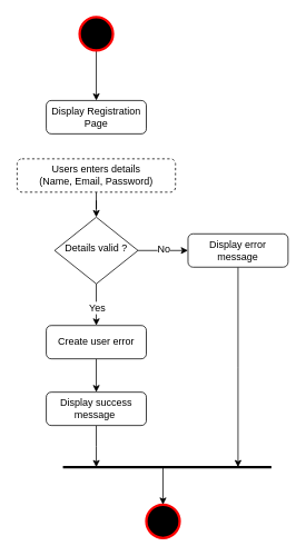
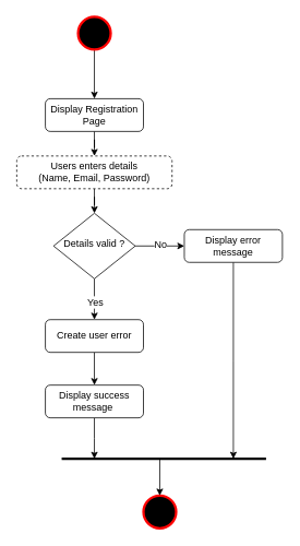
  <mxCell id="0" />
  <mxCell id="1" parent="0" />
+ <mxCell id="2" style="edgeStyle=orthogonalEdgeStyle;rounded=0;orthogonalLoop=1;jettySize=auto;html=1;exitX=0.5;exitY=1;exitDx=0;exitDy=0;fontFamily=Helvetica;fontSize=12;fontColor=default;resizable=0;" edge="1" parent="1" source="3" target="10"><mxGeometry relative="1" as="geometry" /></mxCell>
  <mxCell id="3" value="Display Registration Page" style="rounded=1;whiteSpace=wrap;html=1;fontSize=12;glass=0;strokeWidth=1;shadow=0;" parent="1" vertex="1"><mxGeometry x="55" y="120" width="120" height="40" as="geometry" /></mxCell>
  <mxCell id="4" style="edgeStyle=orthogonalEdgeStyle;rounded=0;orthogonalLoop=1;jettySize=auto;html=1;exitX=0.5;exitY=1;exitDx=0;exitDy=0;entryX=0.5;entryY=0;entryDx=0;entryDy=0;fontFamily=Helvetica;fontSize=12;fontColor=default;resizable=0;" edge="1" parent="1" source="8" target="12"><mxGeometry relative="1" as="geometry" /></mxCell>
  <mxCell id="5" value="Yes" style="edgeLabel;html=1;align=center;verticalAlign=middle;resizable=0;points=[];sketch=0;fillStyle=solid;pointerEvents=1;strokeColor=light-dark(#000000,#EDEDED);strokeWidth=12;fontFamily=Helvetica;fontSize=12;fontColor=default;fillColor=#FF0000;" vertex="1" connectable="0" parent="4"><mxGeometry x="0.133" relative="1" as="geometry"><mxPoint as="offset" /></mxGeometry></mxCell>
  <mxCell id="6" style="edgeStyle=orthogonalEdgeStyle;rounded=0;orthogonalLoop=1;jettySize=auto;html=1;exitX=1;exitY=0.5;exitDx=0;exitDy=0;entryX=0;entryY=0.5;entryDx=0;entryDy=0;fontFamily=Helvetica;fontSize=12;fontColor=default;resizable=0;" edge="1" parent="1" source="8" target="18"><mxGeometry relative="1" as="geometry" /></mxCell>
  <mxCell id="7" value="No" style="edgeLabel;html=1;align=center;verticalAlign=middle;resizable=0;points=[];sketch=0;fillStyle=solid;pointerEvents=1;strokeColor=light-dark(#000000,#EDEDED);strokeWidth=12;fontFamily=Helvetica;fontSize=12;fontColor=default;fillColor=#FF0000;" vertex="1" connectable="0" parent="6"><mxGeometry y="2" relative="1" as="geometry"><mxPoint as="offset" /></mxGeometry></mxCell>
  <mxCell id="8" value="Details valid ?" style="rhombus;whiteSpace=wrap;html=1;shadow=0;fontFamily=Helvetica;fontSize=12;align=center;strokeWidth=1;spacing=6;spacingTop=-4;" parent="1" vertex="1"><mxGeometry x="65" y="260" width="100" height="80" as="geometry" /></mxCell>
  <mxCell id="9" style="edgeStyle=orthogonalEdgeStyle;rounded=0;orthogonalLoop=1;jettySize=auto;html=1;exitX=0.5;exitY=1;exitDx=0;exitDy=0;fontFamily=Helvetica;fontSize=12;fontColor=default;resizable=0;" edge="1" parent="1" source="10" target="8"><mxGeometry relative="1" as="geometry" /></mxCell>
  <mxCell id="10" value="Users enters details&lt;div&gt;(Name, Email, Password)&lt;/div&gt;" style="rounded=1;whiteSpace=wrap;html=1;fontSize=12;glass=0;strokeWidth=1;shadow=0;dashed=1;" parent="1" vertex="1"><mxGeometry x="20" y="190" width="190" height="40" as="geometry" /></mxCell>
  <mxCell id="11" style="edgeStyle=orthogonalEdgeStyle;rounded=0;orthogonalLoop=1;jettySize=auto;html=1;exitX=0.5;exitY=1;exitDx=0;exitDy=0;fontFamily=Helvetica;fontSize=12;fontColor=default;resizable=0;" edge="1" parent="1" source="12" target="20"><mxGeometry relative="1" as="geometry" /></mxCell>
  <mxCell id="12" value="Create user error" style="rounded=1;whiteSpace=wrap;html=1;fontSize=12;glass=0;strokeWidth=1;shadow=0;" parent="1" vertex="1"><mxGeometry x="55" y="390" width="120" height="40" as="geometry" /></mxCell>
  <mxCell id="13" value="" style="endArrow=none;html=1;rounded=0;strokeWidth=3;" edge="1" parent="1"><mxGeometry width="50" height="50" relative="1" as="geometry"><mxPoint x="75" y="560" as="sourcePoint" /><mxPoint x="325" y="560" as="targetPoint" /><Array as="points"><mxPoint x="195" y="560" /></Array></mxGeometry></mxCell>
  <mxCell id="14" value="" style="strokeWidth=3;html=1;shape=mxgraph.flowchart.start_2;whiteSpace=wrap;sketch=0;fillStyle=solid;pointerEvents=1;strokeColor=light-dark(#FF0000,#EDEDED);align=center;verticalAlign=middle;fontFamily=Helvetica;fontSize=12;fontColor=default;resizable=1;fillColor=#000000;recursiveResize=1;resizeWidth=1;resizeHeight=1;" vertex="1" parent="1"><mxGeometry x="175" y="605" width="40" height="40" as="geometry" /></mxCell>
  <mxCell id="15" style="edgeStyle=orthogonalEdgeStyle;rounded=0;orthogonalLoop=1;jettySize=auto;html=1;exitX=0.5;exitY=1;exitDx=0;exitDy=0;exitPerimeter=0;fontFamily=Helvetica;fontSize=12;fontColor=default;resizable=0;" edge="1" parent="1" source="16" target="3"><mxGeometry relative="1" as="geometry" /></mxCell>
  <mxCell id="16" value="" style="strokeWidth=3;html=1;shape=mxgraph.flowchart.start_2;whiteSpace=wrap;sketch=0;fillStyle=solid;pointerEvents=1;strokeColor=light-dark(#FF0000,#EDEDED);align=center;verticalAlign=middle;fontFamily=Helvetica;fontSize=12;fontColor=default;resizable=1;fillColor=#000000;recursiveResize=1;resizeWidth=1;resizeHeight=1;" vertex="1" parent="1"><mxGeometry x="95" y="20" width="40" height="40" as="geometry" /></mxCell>
  <mxCell id="17" style="edgeStyle=orthogonalEdgeStyle;rounded=0;orthogonalLoop=1;jettySize=auto;html=1;exitX=0.5;exitY=1;exitDx=0;exitDy=0;fontFamily=Helvetica;fontSize=12;fontColor=default;resizable=0;" edge="1" parent="1" source="18"><mxGeometry relative="1" as="geometry"><mxPoint x="285" y="560" as="targetPoint" /></mxGeometry></mxCell>
  <mxCell id="18" value="Display error message" style="rounded=1;whiteSpace=wrap;html=1;fontSize=12;glass=0;strokeWidth=1;shadow=0;" vertex="1" parent="1"><mxGeometry x="225" y="280" width="120" height="40" as="geometry" /></mxCell>
  <mxCell id="19" style="edgeStyle=orthogonalEdgeStyle;rounded=0;orthogonalLoop=1;jettySize=auto;html=1;exitX=0.5;exitY=1;exitDx=0;exitDy=0;fontFamily=Helvetica;fontSize=12;fontColor=default;resizable=0;" edge="1" parent="1" source="20"><mxGeometry relative="1" as="geometry"><mxPoint x="115" y="560" as="targetPoint" /></mxGeometry></mxCell>
  <mxCell id="20" value="Display success message&amp;nbsp;" style="rounded=1;whiteSpace=wrap;html=1;fontSize=12;glass=0;strokeWidth=1;shadow=0;" vertex="1" parent="1"><mxGeometry x="55" y="470" width="120" height="40" as="geometry" /></mxCell>
  <mxCell id="21" value="" style="endArrow=classic;html=1;rounded=0;fontFamily=Helvetica;fontSize=12;fontColor=default;resizable=0;entryX=0.5;entryY=0;entryDx=0;entryDy=0;entryPerimeter=0;" edge="1" parent="1" target="14"><mxGeometry width="50" height="50" relative="1" as="geometry"><mxPoint x="195" y="560" as="sourcePoint" /><mxPoint x="315" y="590" as="targetPoint" /></mxGeometry></mxCell>
